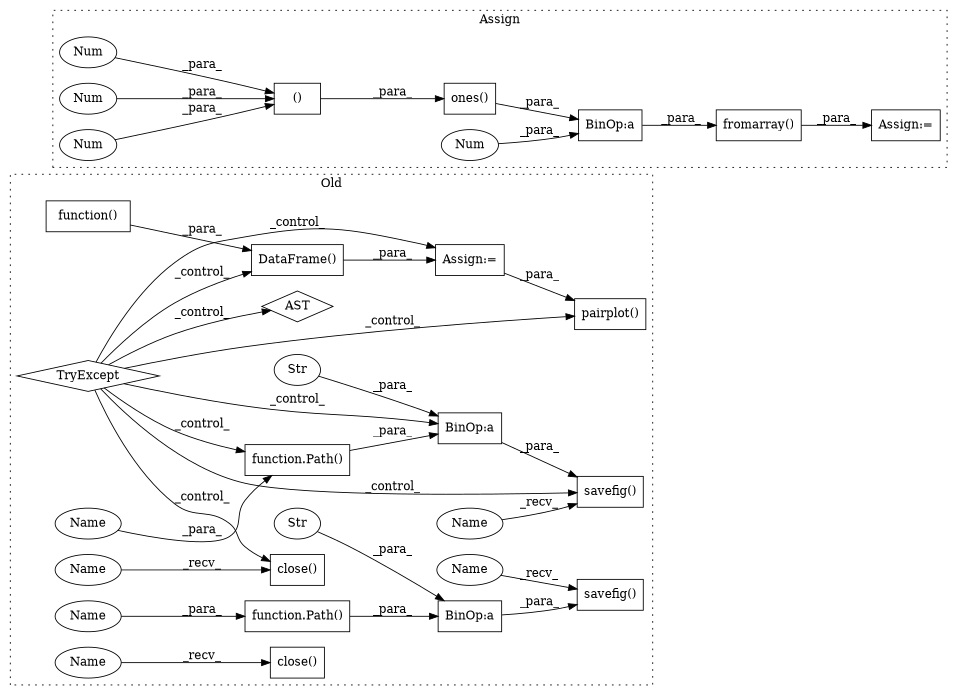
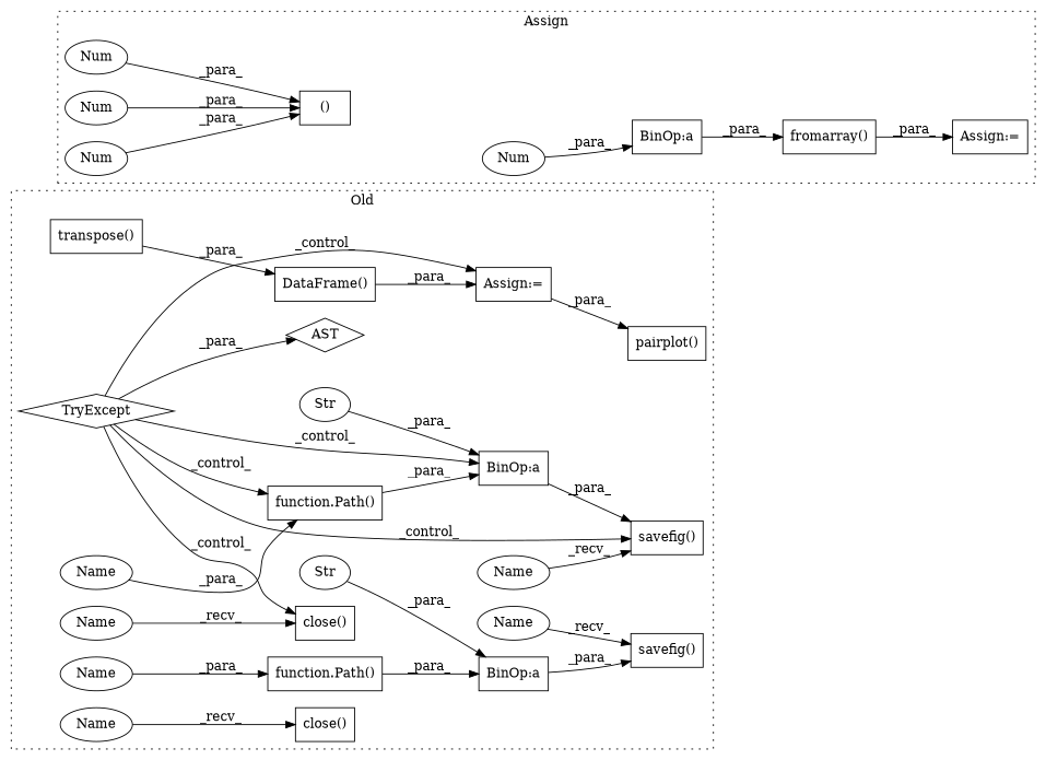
  digraph {
    rankdir=LR
    node [a=75 l=3 s=10628 shape=box]
    n1 [l=11 label="close()"]
    n2 [l="12,10" label="savefig()" s="11032,11085"]
    n3 [a=82 label="BinOp:a" s=11058]
    n4 [a=66 l=24 label=Str s=11061 shape=ellipse]
    n5 [a=71 l=13 label=TryExcept s=10671 shape=diamond]
    n6 [a=2 l="7,0" label=AST s="11120,0" shape=diamond]
-   n7 [l=13 label="function()" s=10759]
+   n7 [l=13 label="transpose()" s=10759]
    n8 [l="13,40" label="DataFrame()" s="10746,10772"]
    n9 [l="13,188" label="pairplot()" s="10821,10835"]
    n10 [l="5,1" label="function.Path()" s="11044,11057"]
    n11 [l="5,1" label="function.Path()" s="10584,10597"]
    n12 [a=82 label="BinOp:a" s=10598]
    n13 [a=66 l=12 label=Str s=10601 shape=ellipse]
    n14 [a=68 label="Assign:=" s=10743]
    n15 [l="12,10" label="savefig()" s="10572,10613"]
    n16 [l=11 label="close()" s=11104]
    n17 [a=87 l=8 label=Name s=11049 shape=ellipse]
    n18 [a=87 l=8 label=Name s=10589 shape=ellipse]
    n19 [a=87 label=Name s=11032 shape=ellipse]
    n20 [a=87 label=Name s=11104 shape=ellipse]
    n21 [a=87 label=Name shape=ellipse]
    n22 [a=87 label=Name s=10572 shape=ellipse]
-   n23 [l="8,17" label="ones()" s="10736,10759"]
    n24 [a=82 label="BinOp:a" s=10776]
    n25 [a=54 l=9 label="()" s=10749]
    n26 [l="16,1" label="fromarray()" s="10720,10782"]
    n27 [a=76 l=1 label=Num s=10757 shape=ellipse]
    n28 [a=76 l=4 label=Num s=10751 shape=ellipse]
    n29 [a=76 label=Num s=10779 shape=ellipse]
    n30 [a=76 l=4 label=Num s=10745 shape=ellipse]
    n31 [a=68 label="Assign:=" s=10717]
    subgraph cluster_1 {
      label=Old
      style=dotted
      n1
      n2
      n3
      n4
      n5
      n6
      n7
      n8
      n9
      n10
      n11
      n12
      n13
      n14
      n15
      n16
      n17
      n18
      n19
      n20
      n21
      n22
    }
    subgraph cluster_2 {
      label=Assign
      style=dotted
-     n23
      n24
      n25
      n26
      n27
      n28
      n29
      n30
      n31
    }
    n3 -> n2 [label=_para_]
    n4 -> n3 [label=_para_]
    n5 -> n2 [label=_control_]
    n5 -> n3 [label=_control_]
-   n5 -> n6 [label=_control_]
-   n5 -> n8 [label=_control_]
-   n5 -> n9 [label=_control_]
+   n5 -> n6 [label=_para_]
    n5 -> n10 [label=_control_]
    n5 -> n14 [label=_control_]
    n5 -> n16 [label=_control_]
    n7 -> n8 [label=_para_]
    n8 -> n14 [label=_para_]
    n10 -> n3 [label=_para_]
    n11 -> n12 [label=_para_]
    n12 -> n15 [label=_para_]
    n13 -> n12 [label=_para_]
    n14 -> n9 [label=_para_]
    n17 -> n10 [label=_para_]
    n18 -> n11 [label=_para_]
    n19 -> n2 [label=_recv_]
    n20 -> n16 [label=_recv_]
    n21 -> n1 [label=_recv_]
    n22 -> n15 [label=_recv_]
-   n23 -> n24 [label=_para_]
    n24 -> n26 [label=_para_]
-   n25 -> n23 [label=_para_]
    n26 -> n31 [label=_para_]
    n27 -> n25 [label=_para_]
    n28 -> n25 [label=_para_]
    n29 -> n24 [label=_para_]
    n30 -> n25 [label=_para_]
  }
